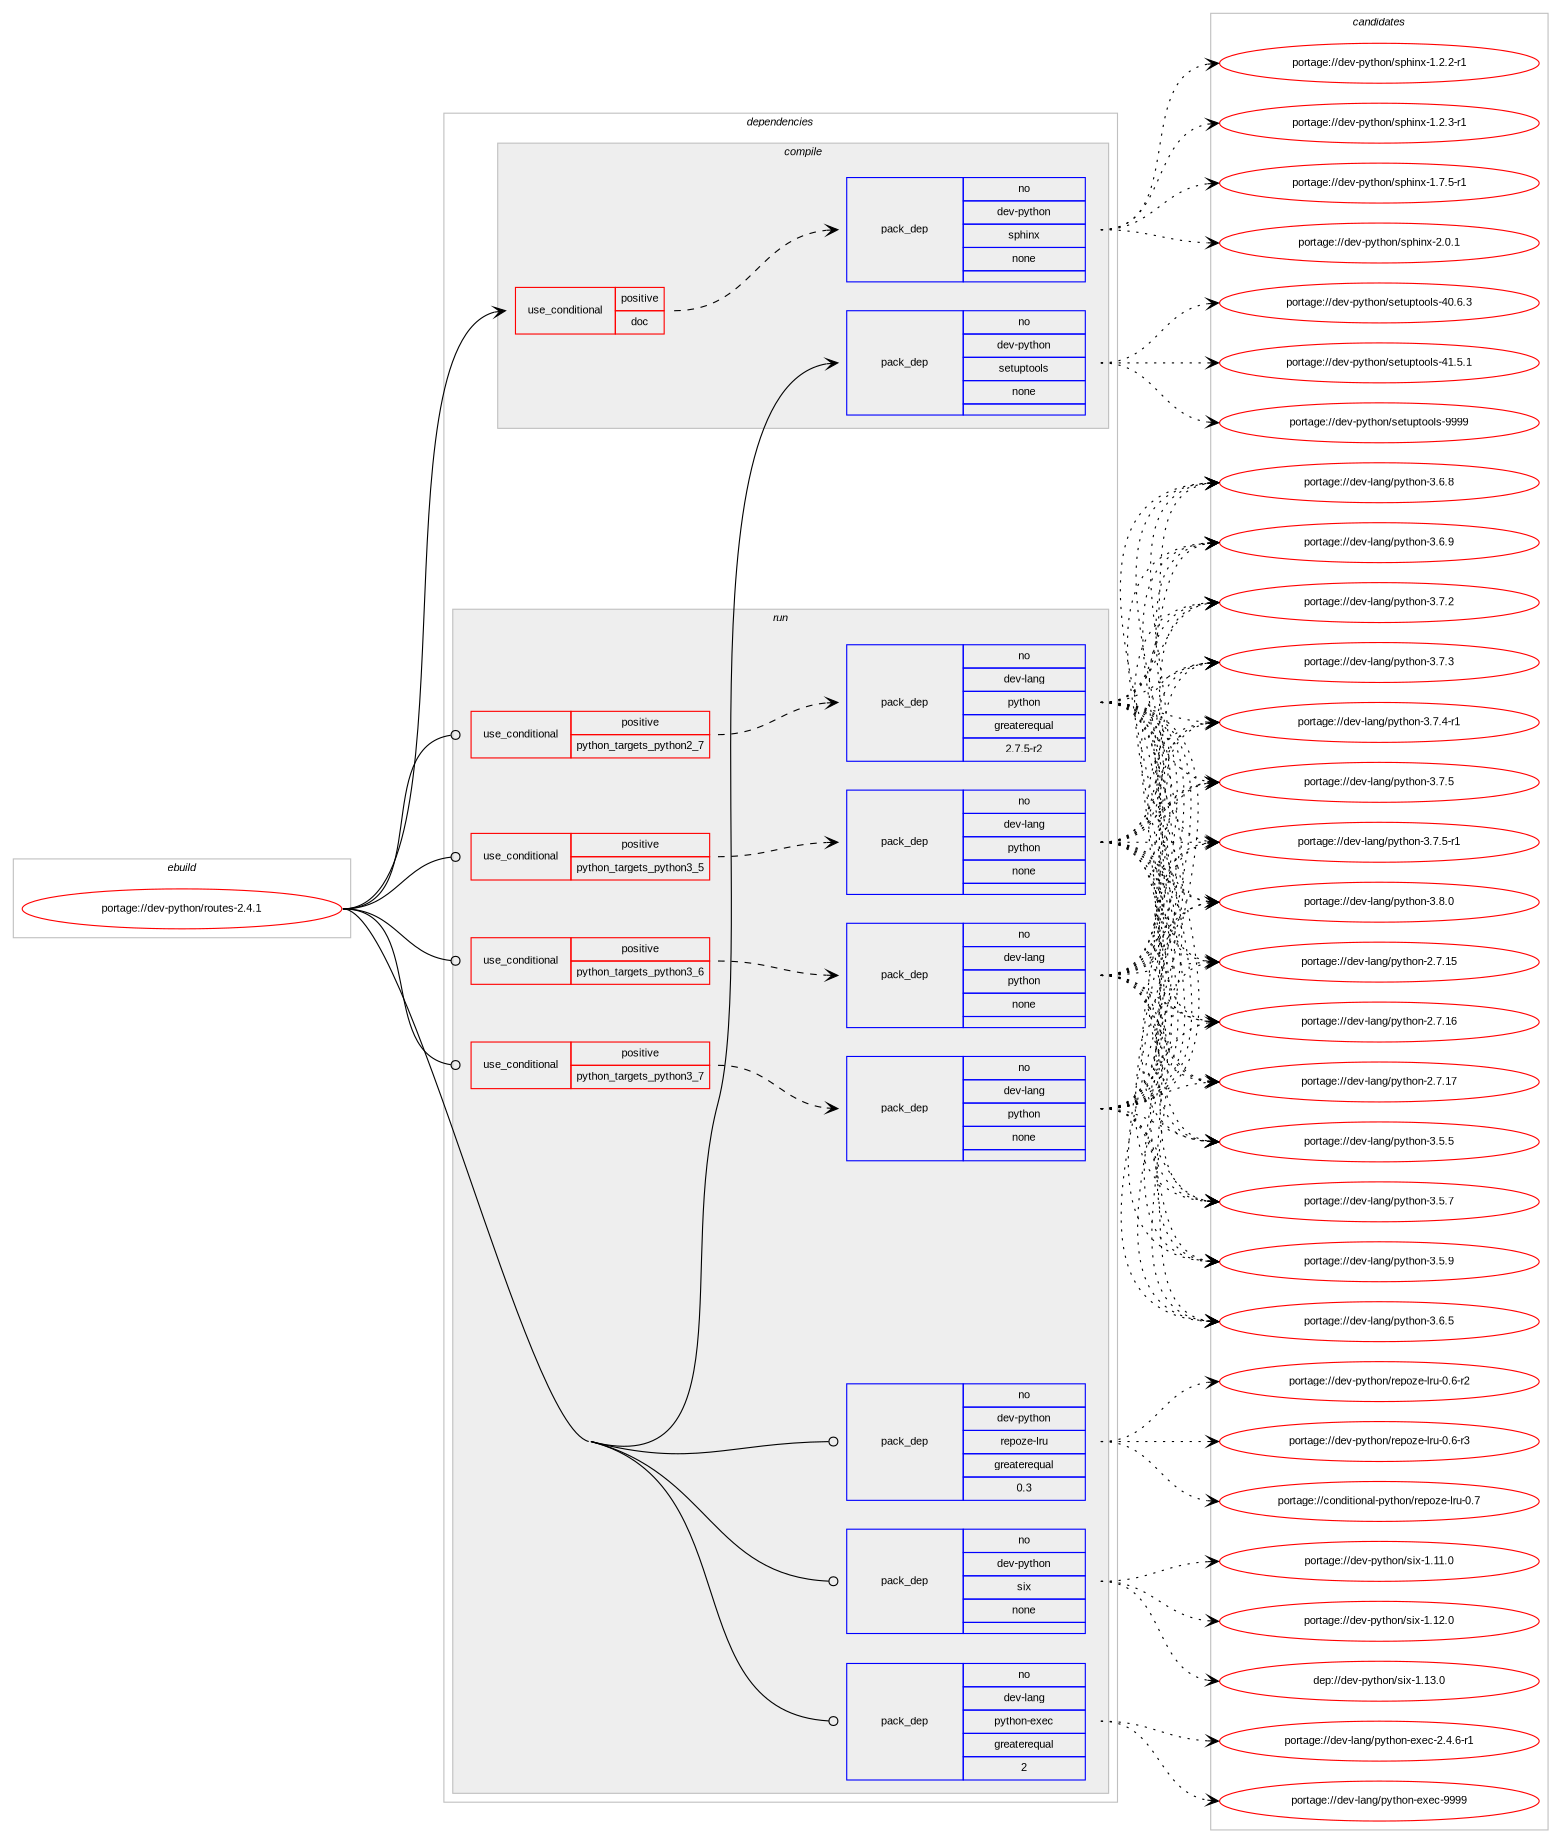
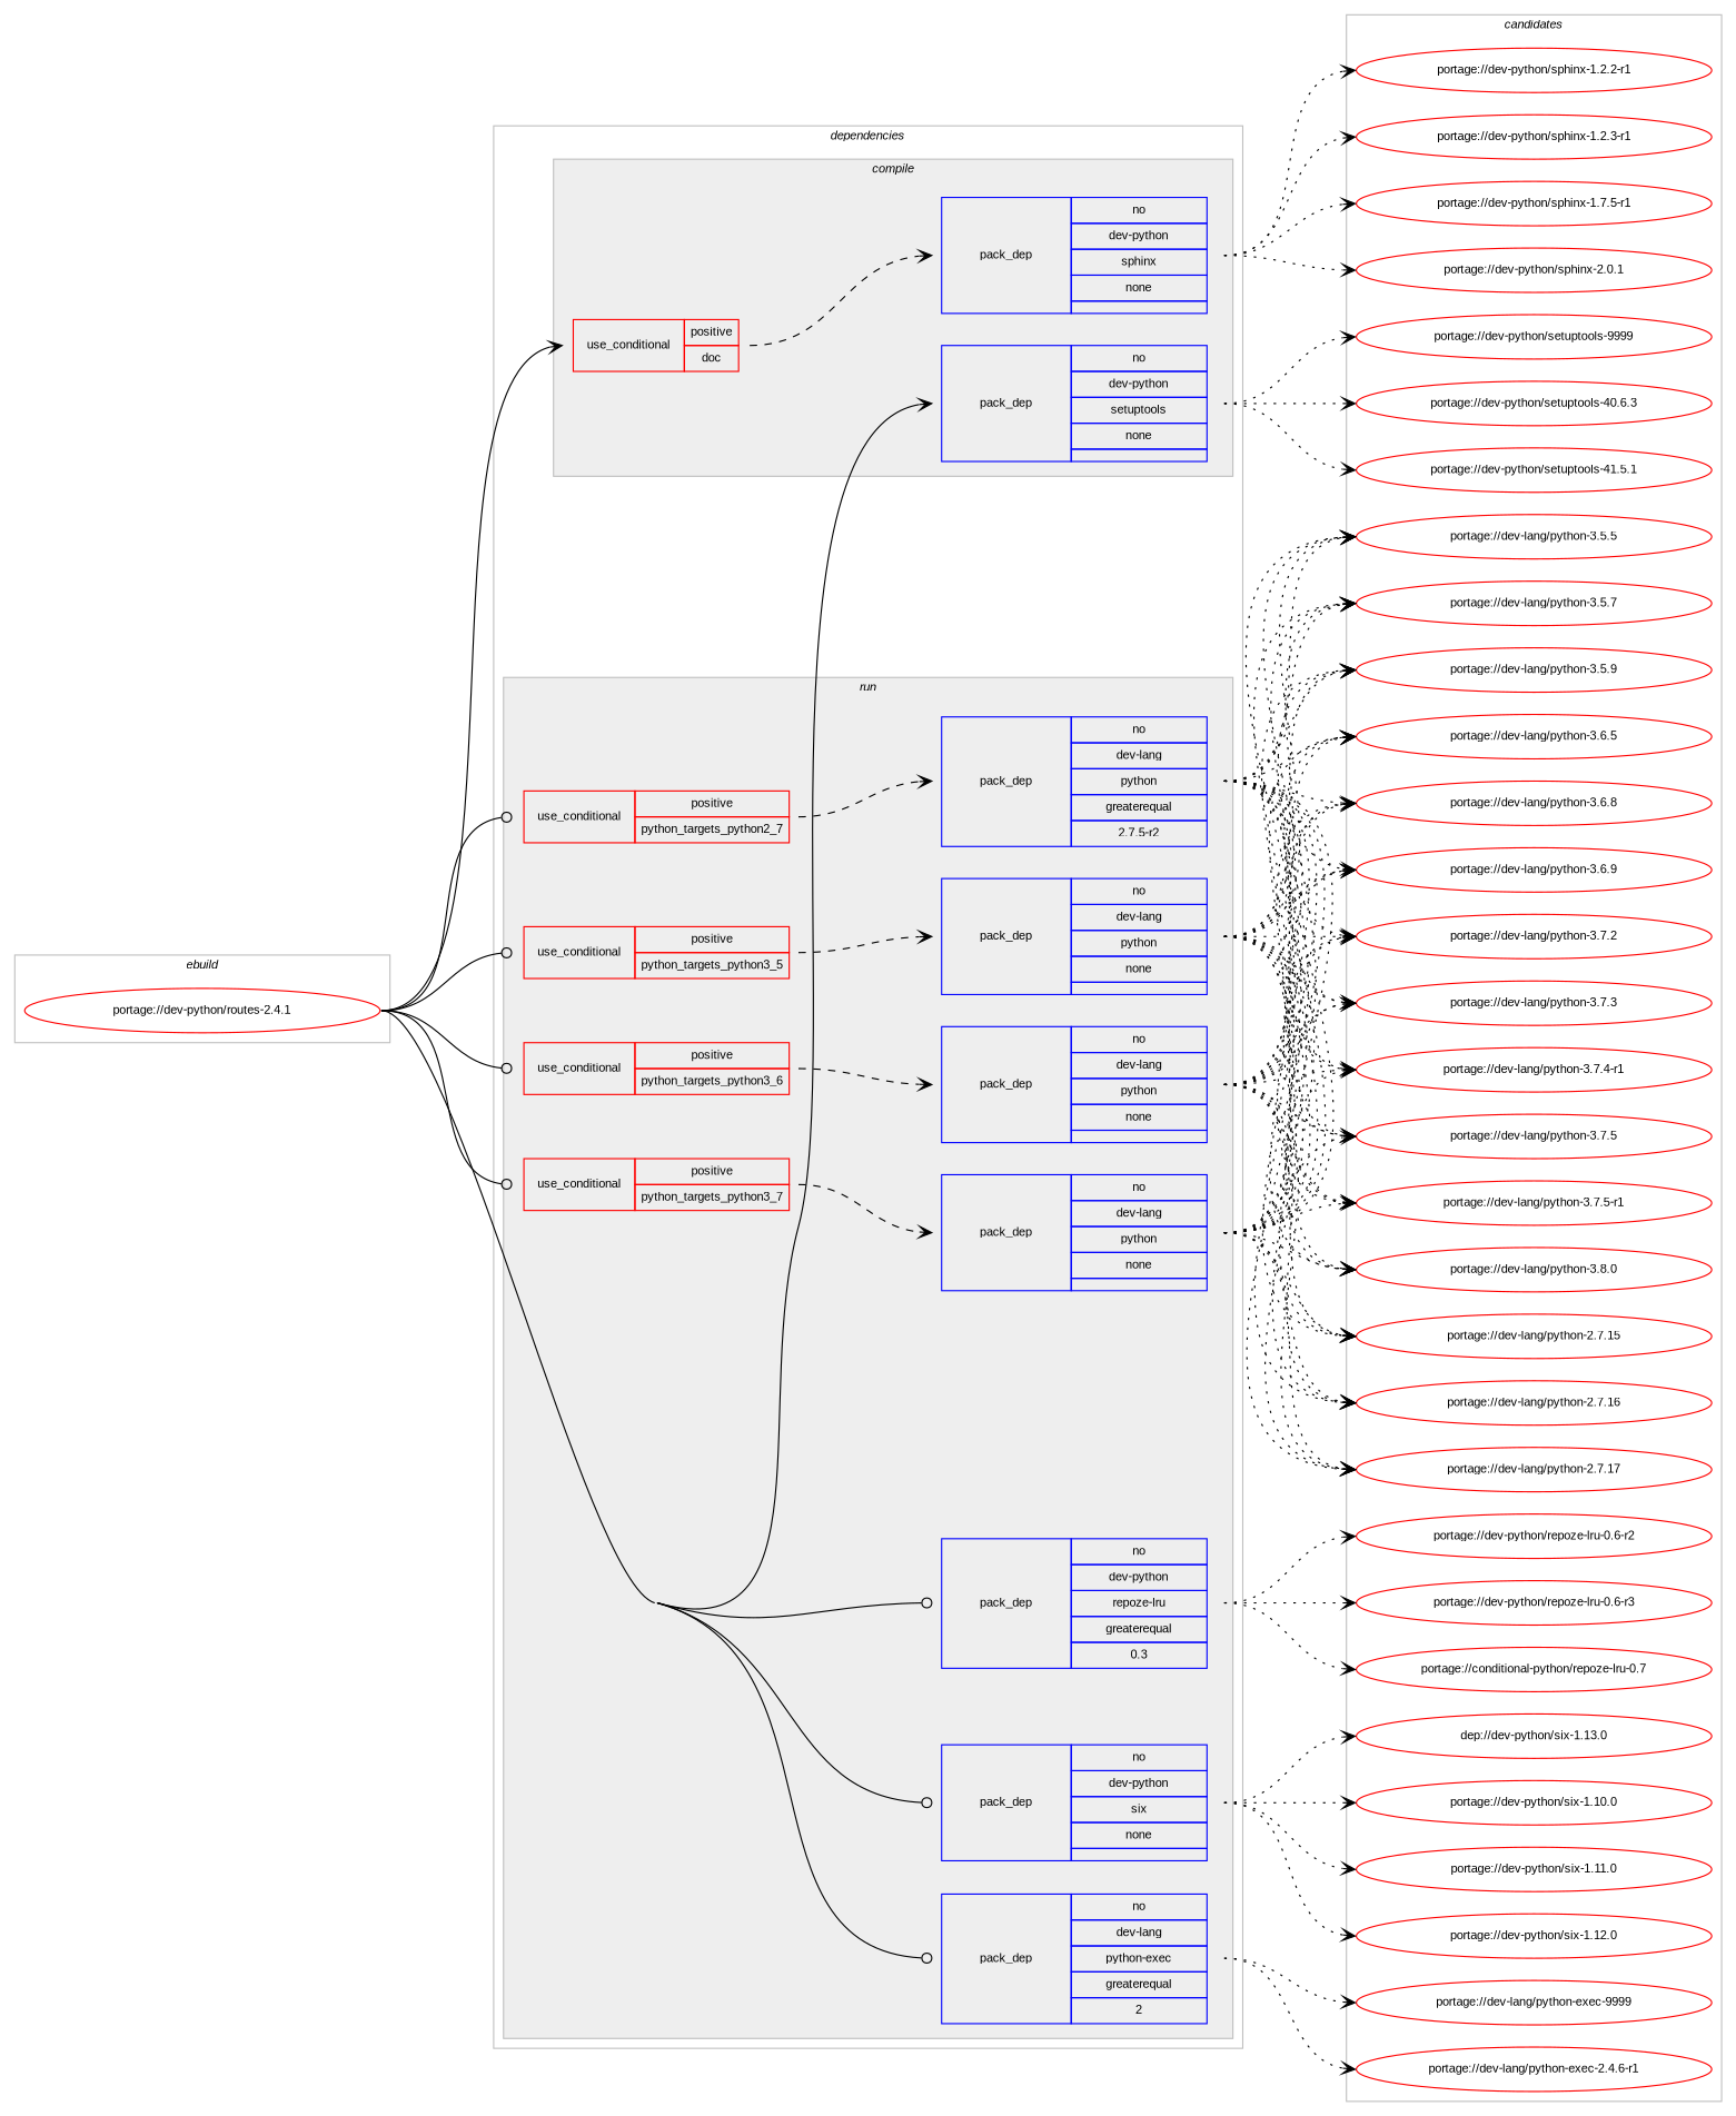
  digraph {
    compound=true
    concentrate=true
    fontname="Liberation Sans"
    fontsize=10
    newrank=true
    rankdir=LR
    ranksep=1.5
    node [color=red fontname="Liberation Sans" fontsize=10]
    edge [arrowhead=vee fontname="Liberation Sans" headport=w style=dotted tailport=e weight=100]
    n1 [label="portage://dev-python/routes-2.4.1" width=4]
    n2 [color=blue label=<<TABLE BORDER="0" CELLBORDER="1" CELLSPACING="0" CELLPADDING="4" WIDTH="220"><TR><TD ROWSPAN="6" CELLPADDING="30">pack_dep</TD></TR><TR><TD WIDTH="110">no</TD></TR><TR><TD>dev-python</TD></TR><TR><TD>sphinx</TD></TR><TR><TD>none</TD></TR><TR><TD></TD></TR></TABLE>> shape=none]
    n3 [label=<<TABLE BORDER="0" CELLBORDER="1" CELLSPACING="0" CELLPADDING="4"><TR><TD ROWSPAN="3" CELLPADDING="10">use_conditional</TD></TR><TR><TD>positive</TD></TR><TR><TD>doc</TD></TR></TABLE>> shape=none]
    n4 [color=blue label=<<TABLE BORDER="0" CELLBORDER="1" CELLSPACING="0" CELLPADDING="4" WIDTH="220"><TR><TD ROWSPAN="6" CELLPADDING="30">pack_dep</TD></TR><TR><TD WIDTH="110">no</TD></TR><TR><TD>dev-python</TD></TR><TR><TD>setuptools</TD></TR><TR><TD>none</TD></TR><TR><TD></TD></TR></TABLE>> shape=none]
    n5 [color=blue label=<<TABLE BORDER="0" CELLBORDER="1" CELLSPACING="0" CELLPADDING="4" WIDTH="220"><TR><TD ROWSPAN="6" CELLPADDING="30">pack_dep</TD></TR><TR><TD WIDTH="110">no</TD></TR><TR><TD>dev-lang</TD></TR><TR><TD>python</TD></TR><TR><TD>greaterequal</TD></TR><TR><TD>2.7.5-r2</TD></TR></TABLE>> shape=none]
    n6 [label=<<TABLE BORDER="0" CELLBORDER="1" CELLSPACING="0" CELLPADDING="4"><TR><TD ROWSPAN="3" CELLPADDING="10">use_conditional</TD></TR><TR><TD>positive</TD></TR><TR><TD>python_targets_python2_7</TD></TR></TABLE>> shape=none]
    n7 [color=blue label=<<TABLE BORDER="0" CELLBORDER="1" CELLSPACING="0" CELLPADDING="4" WIDTH="220"><TR><TD ROWSPAN="6" CELLPADDING="30">pack_dep</TD></TR><TR><TD WIDTH="110">no</TD></TR><TR><TD>dev-lang</TD></TR><TR><TD>python</TD></TR><TR><TD>none</TD></TR><TR><TD></TD></TR></TABLE>> shape=none]
    n8 [label=<<TABLE BORDER="0" CELLBORDER="1" CELLSPACING="0" CELLPADDING="4"><TR><TD ROWSPAN="3" CELLPADDING="10">use_conditional</TD></TR><TR><TD>positive</TD></TR><TR><TD>python_targets_python3_5</TD></TR></TABLE>> shape=none]
    n9 [color=blue label=<<TABLE BORDER="0" CELLBORDER="1" CELLSPACING="0" CELLPADDING="4" WIDTH="220"><TR><TD ROWSPAN="6" CELLPADDING="30">pack_dep</TD></TR><TR><TD WIDTH="110">no</TD></TR><TR><TD>dev-lang</TD></TR><TR><TD>python</TD></TR><TR><TD>none</TD></TR><TR><TD></TD></TR></TABLE>> shape=none]
    n10 [label=<<TABLE BORDER="0" CELLBORDER="1" CELLSPACING="0" CELLPADDING="4"><TR><TD ROWSPAN="3" CELLPADDING="10">use_conditional</TD></TR><TR><TD>positive</TD></TR><TR><TD>python_targets_python3_6</TD></TR></TABLE>> shape=none]
    n11 [color=blue label=<<TABLE BORDER="0" CELLBORDER="1" CELLSPACING="0" CELLPADDING="4" WIDTH="220"><TR><TD ROWSPAN="6" CELLPADDING="30">pack_dep</TD></TR><TR><TD WIDTH="110">no</TD></TR><TR><TD>dev-lang</TD></TR><TR><TD>python</TD></TR><TR><TD>none</TD></TR><TR><TD></TD></TR></TABLE>> shape=none]
    n12 [label=<<TABLE BORDER="0" CELLBORDER="1" CELLSPACING="0" CELLPADDING="4"><TR><TD ROWSPAN="3" CELLPADDING="10">use_conditional</TD></TR><TR><TD>positive</TD></TR><TR><TD>python_targets_python3_7</TD></TR></TABLE>> shape=none]
    n13 [color=blue label=<<TABLE BORDER="0" CELLBORDER="1" CELLSPACING="0" CELLPADDING="4" WIDTH="220"><TR><TD ROWSPAN="6" CELLPADDING="30">pack_dep</TD></TR><TR><TD WIDTH="110">no</TD></TR><TR><TD>dev-lang</TD></TR><TR><TD>python-exec</TD></TR><TR><TD>greaterequal</TD></TR><TR><TD>2</TD></TR></TABLE>> shape=none]
    n14 [color=blue label=<<TABLE BORDER="0" CELLBORDER="1" CELLSPACING="0" CELLPADDING="4" WIDTH="220"><TR><TD ROWSPAN="6" CELLPADDING="30">pack_dep</TD></TR><TR><TD WIDTH="110">no</TD></TR><TR><TD>dev-python</TD></TR><TR><TD>repoze-lru</TD></TR><TR><TD>greaterequal</TD></TR><TR><TD>0.3</TD></TR></TABLE>> shape=none]
    n15 [color=blue label=<<TABLE BORDER="0" CELLBORDER="1" CELLSPACING="0" CELLPADDING="4" WIDTH="220"><TR><TD ROWSPAN="6" CELLPADDING="30">pack_dep</TD></TR><TR><TD WIDTH="110">no</TD></TR><TR><TD>dev-python</TD></TR><TR><TD>six</TD></TR><TR><TD>none</TD></TR><TR><TD></TD></TR></TABLE>> shape=none]
    n16 [label="portage://dev-python/sphinx-1.2.2-r1" width=4]
    n17 [label="portage://dev-python/sphinx-1.2.3-r1" width=4]
    n18 [label="portage://dev-python/sphinx-1.7.5-r1" width=4]
    n19 [label="portage://dev-python/sphinx-2.0.1" width=4]
    n20 [label="portage://dev-python/setuptools-40.6.3" width=4]
    n21 [label="portage://dev-python/setuptools-41.5.1" width=4]
    n22 [label="portage://dev-python/setuptools-9999" width=4]
    n23 [label="portage://dev-lang/python-2.7.15" width=4]
    n24 [label="portage://dev-lang/python-2.7.16" width=4]
    n25 [label="portage://dev-lang/python-2.7.17" width=4]
    n26 [label="portage://dev-lang/python-3.5.5" width=4]
    n27 [label="portage://dev-lang/python-3.5.7" width=4]
    n28 [label="portage://dev-lang/python-3.5.9" width=4]
    n29 [label="portage://dev-lang/python-3.6.5" width=4]
    n30 [label="portage://dev-lang/python-3.6.8" width=4]
    n31 [label="portage://dev-lang/python-3.6.9" width=4]
    n32 [label="portage://dev-lang/python-3.7.2" width=4]
    n33 [label="portage://dev-lang/python-3.7.3" width=4]
    n34 [label="portage://dev-lang/python-3.7.4-r1" width=4]
    n35 [label="portage://dev-lang/python-3.7.5" width=4]
    n36 [label="portage://dev-lang/python-3.7.5-r1" width=4]
    n37 [label="portage://dev-lang/python-3.8.0" width=4]
    n38 [label="portage://dev-lang/python-exec-2.4.6-r1" width=4]
    n39 [label="portage://dev-lang/python-exec-9999" width=4]
    n40 [label="portage://dev-python/repoze-lru-0.6-r2" width=4]
    n41 [label="portage://dev-python/repoze-lru-0.6-r3" width=4]
    n42 [label="portage://conditional-python/repoze-lru-0.7" width=4]
+   n43 [label="portage://dev-python/six-1.10.0" width=4]
    n44 [label="portage://dev-python/six-1.11.0" width=4]
    n45 [label="portage://dev-python/six-1.12.0" width=4]
    n46 [label="dep://dev-python/six-1.13.0" width=4]
    subgraph cluster_1 {
      color=gray
      label=<<i>ebuild</i>>
      rank=same
      n1
    }
    subgraph cluster_2 {
      color=gray
      label=<<i>dependencies</i>>
      subgraph cluster_3 {
        color=gray
        fillcolor="#eeeeee"
        label=<<i>compile</i>>
        style=filled
        subgraph sub_4 {
          color=gray
          fillcolor="#eeeeee"
          label=<<i>compile</i>>
          style=filled
          n3
          subgraph sub_5 {
            color=gray
            fillcolor="#eeeeee"
            label=<<i>compile</i>>
            style=filled
            n2
          }
        }
        subgraph sub_6 {
          color=gray
          fillcolor="#eeeeee"
          label=<<i>compile</i>>
          style=filled
          n4
        }
      }
      subgraph cluster_7 {
        color=gray
        fillcolor="#eeeeee"
        label=<<i>compile and run</i>>
        style=filled
      }
      subgraph cluster_8 {
        color=gray
        fillcolor="#eeeeee"
        label=<<i>run</i>>
        style=filled
        subgraph sub_9 {
          color=gray
          fillcolor="#eeeeee"
          label=<<i>run</i>>
          style=filled
          n6
          subgraph sub_10 {
            color=gray
            fillcolor="#eeeeee"
            label=<<i>run</i>>
            style=filled
            n5
          }
        }
        subgraph sub_11 {
          color=gray
          fillcolor="#eeeeee"
          label=<<i>run</i>>
          style=filled
          n8
          subgraph sub_12 {
            color=gray
            fillcolor="#eeeeee"
            label=<<i>run</i>>
            style=filled
            n7
          }
        }
        subgraph sub_13 {
          color=gray
          fillcolor="#eeeeee"
          label=<<i>run</i>>
          style=filled
          n10
          subgraph sub_14 {
            color=gray
            fillcolor="#eeeeee"
            label=<<i>run</i>>
            style=filled
            n9
          }
        }
        subgraph sub_15 {
          color=gray
          fillcolor="#eeeeee"
          label=<<i>run</i>>
          style=filled
          n12
          subgraph sub_16 {
            color=gray
            fillcolor="#eeeeee"
            label=<<i>run</i>>
            style=filled
            n11
          }
        }
        subgraph sub_17 {
          color=gray
          fillcolor="#eeeeee"
          label=<<i>run</i>>
          style=filled
          n13
        }
        subgraph sub_18 {
          color=gray
          fillcolor="#eeeeee"
          label=<<i>run</i>>
          style=filled
          n14
        }
        subgraph sub_19 {
          color=gray
          fillcolor="#eeeeee"
          label=<<i>run</i>>
          style=filled
          n15
        }
      }
    }
    subgraph cluster_20 {
      color=gray
      label=<<i>candidates</i>>
      rank=same
      subgraph sub_21 {
        color=black
        label=<<i>candidates</i>>
        nodesep=1
        rank=same
        n16
        n17
        n18
        n19
      }
      subgraph sub_22 {
        color=black
        label=<<i>candidates</i>>
        nodesep=1
        rank=same
        n20
        n21
        n22
      }
      subgraph sub_23 {
        color=black
        label=<<i>candidates</i>>
        nodesep=1
        rank=same
        n23
        n24
        n25
        n26
        n27
        n28
        n29
        n30
        n31
        n32
        n33
        n34
        n35
        n36
        n37
      }
      subgraph sub_24 {
        color=black
        label=<<i>candidates</i>>
        nodesep=1
        rank=same
        n23
        n24
        n25
        n26
        n27
        n28
        n29
        n30
        n31
        n32
        n33
        n34
        n35
        n36
        n37
      }
      subgraph sub_25 {
        color=black
        label=<<i>candidates</i>>
        nodesep=1
        rank=same
        n23
        n24
        n25
        n26
        n27
        n28
        n29
        n30
        n31
        n32
        n33
        n34
        n35
        n36
        n37
      }
      subgraph sub_26 {
        color=black
        label=<<i>candidates</i>>
        nodesep=1
        rank=same
        n23
        n24
        n25
        n26
        n27
        n28
        n29
        n30
        n31
        n32
        n33
        n34
        n35
        n36
        n37
      }
      subgraph sub_27 {
        color=black
        label=<<i>candidates</i>>
        nodesep=1
        rank=same
        n38
        n39
      }
      subgraph sub_28 {
        color=black
        label=<<i>candidates</i>>
        nodesep=1
        rank=same
        n40
        n41
        n42
      }
      subgraph sub_29 {
        color=black
        label=<<i>candidates</i>>
        nodesep=1
        rank=same
+       n43
        n44
        n45
        n46
      }
    }
    n1 -> n3 [style=solid weight=20]
    n1 -> n4 [style=solid weight=20]
    n1 -> n6 [arrowhead=odot style=solid weight=20]
    n1 -> n8 [arrowhead=odot style=solid weight=20]
    n1 -> n10 [arrowhead=odot style=solid weight=20]
    n1 -> n12 [arrowhead=odot style=solid weight=20]
    n1 -> n13 [arrowhead=odot style=solid weight=20]
    n1 -> n14 [arrowhead=odot style=solid weight=20]
    n1 -> n15 [arrowhead=odot style=solid weight=20]
    n2 -> n16
    n2 -> n17
    n2 -> n18
    n2 -> n19
    n3 -> n2 [style=dashed weight=20]
    n4 -> n20
    n4 -> n21
    n4 -> n22
    n5 -> n23
    n5 -> n24
    n5 -> n25
    n5 -> n26
    n5 -> n27
    n5 -> n28
    n5 -> n29
    n5 -> n30
    n5 -> n31
    n5 -> n32
    n5 -> n33
    n5 -> n34
    n5 -> n35
    n5 -> n36
    n5 -> n37
    n6 -> n5 [style=dashed weight=20]
    n7 -> n23
    n7 -> n24
    n7 -> n25
    n7 -> n26
    n7 -> n27
    n7 -> n28
    n7 -> n29
    n7 -> n30
    n7 -> n31
    n7 -> n32
    n7 -> n33
    n7 -> n34
    n7 -> n35
    n7 -> n36
    n7 -> n37
    n8 -> n7 [style=dashed weight=20]
    n9 -> n23
    n9 -> n24
    n9 -> n25
    n9 -> n26
    n9 -> n27
    n9 -> n28
    n9 -> n29
    n9 -> n30
    n9 -> n31
    n9 -> n32
    n9 -> n33
    n9 -> n34
    n9 -> n35
    n9 -> n36
    n9 -> n37
    n10 -> n9 [style=dashed weight=20]
    n11 -> n23
    n11 -> n24
    n11 -> n25
    n11 -> n26
    n11 -> n27
    n11 -> n28
    n11 -> n29
    n11 -> n30
    n11 -> n31
    n11 -> n32
    n11 -> n33
    n11 -> n34
    n11 -> n35
    n11 -> n36
    n11 -> n37
    n12 -> n11 [style=dashed weight=20]
    n13 -> n38
    n13 -> n39
    n14 -> n40
    n14 -> n41
    n14 -> n42
+   n15 -> n43
    n15 -> n44
    n15 -> n45
    n15 -> n46
  }
